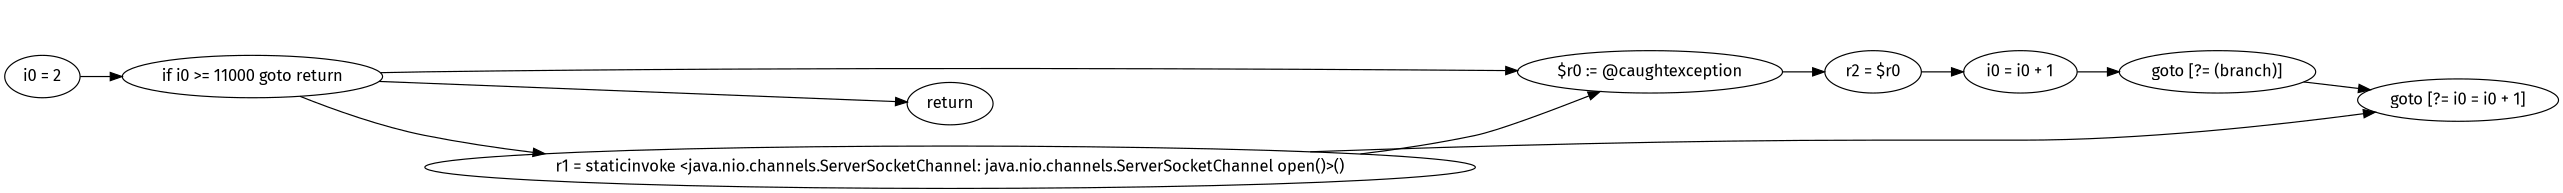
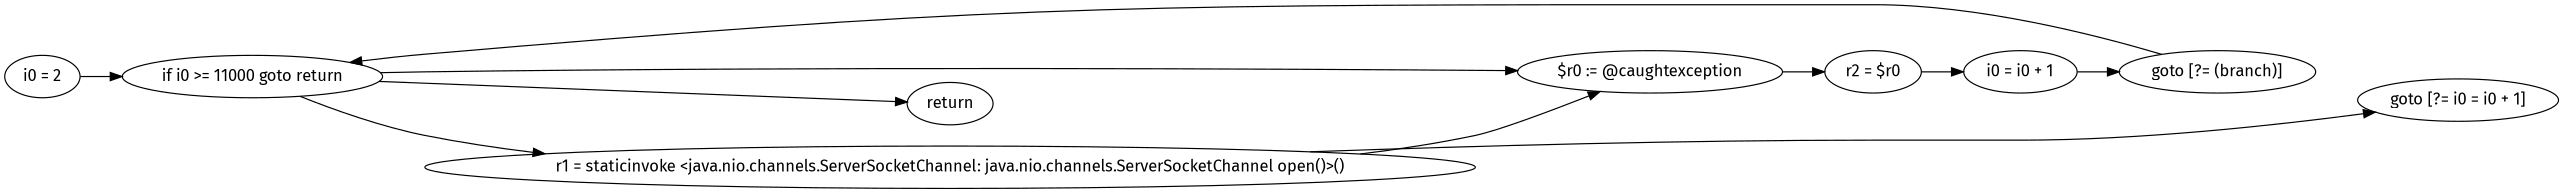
  digraph {
    fontname="Fira Sans"
    rankdir=LR
    node [fontname="Fira Sans"]
    edge [fontname="Fira Sans"]
    n1 [label="i0 = 2"]
    "if i0 >= 11000 goto return"
    "r1 = staticinvoke <java.nio.channels.ServerSocketChannel: java.nio.channels.ServerSocketChannel open()>()"
    "$r0 := @caughtexception"
    return
    "goto [?= i0 = i0 + 1]"
    "r2 = $r0"
    "i0 = i0 + 1"
    "goto [?= (branch)]"
    n1 -> "if i0 >= 11000 goto return"
    "if i0 >= 11000 goto return" -> "r1 = staticinvoke <java.nio.channels.ServerSocketChannel: java.nio.channels.ServerSocketChannel open()>()"
    "if i0 >= 11000 goto return" -> "$r0 := @caughtexception"
    "if i0 >= 11000 goto return" -> return
    "r1 = staticinvoke <java.nio.channels.ServerSocketChannel: java.nio.channels.ServerSocketChannel open()>()" -> "$r0 := @caughtexception"
    "r1 = staticinvoke <java.nio.channels.ServerSocketChannel: java.nio.channels.ServerSocketChannel open()>()" -> "goto [?= i0 = i0 + 1]"
    "$r0 := @caughtexception" -> "r2 = $r0"
    "r2 = $r0" -> "i0 = i0 + 1"
    "i0 = i0 + 1" -> "goto [?= (branch)]"
-   "goto [?= (branch)]" -> "goto [?= i0 = i0 + 1]"
+   "goto [?= (branch)]" -> "if i0 >= 11000 goto return"
  }
